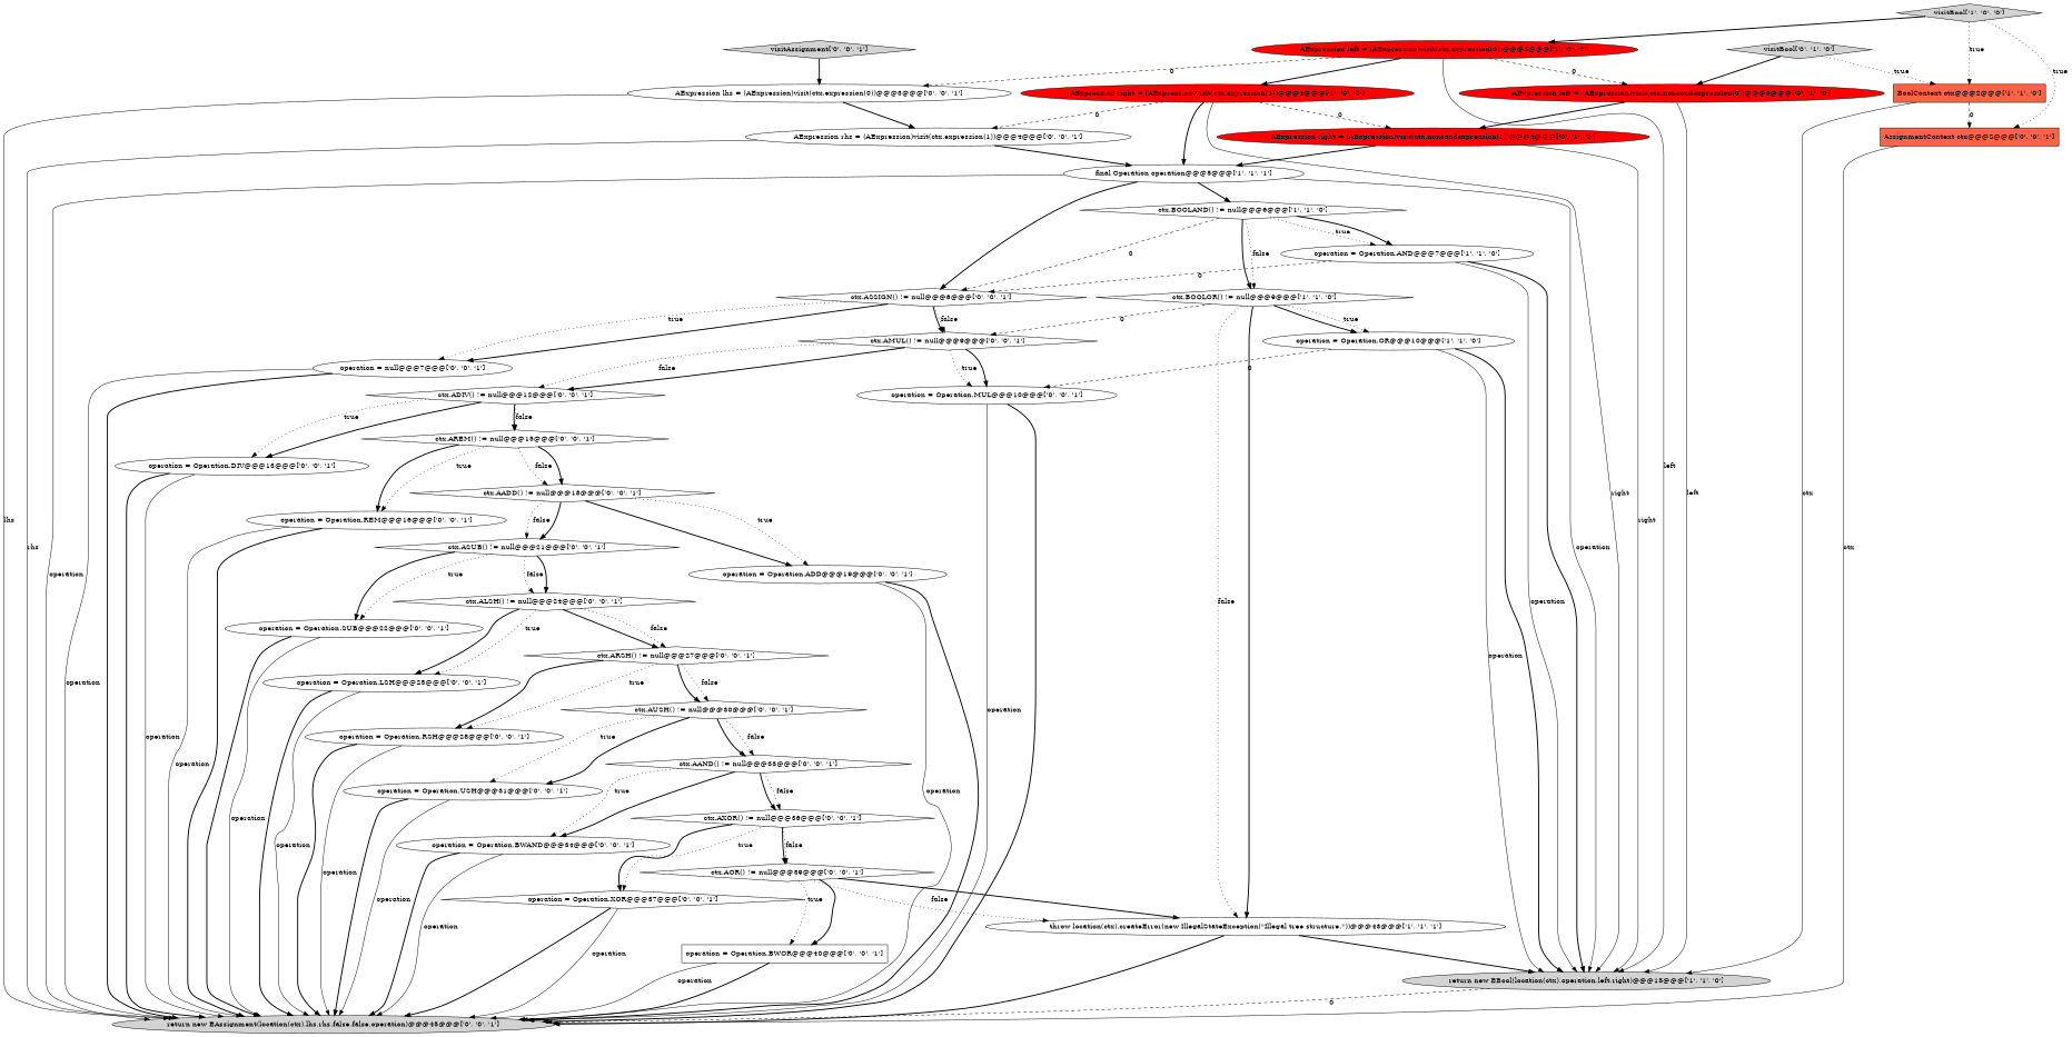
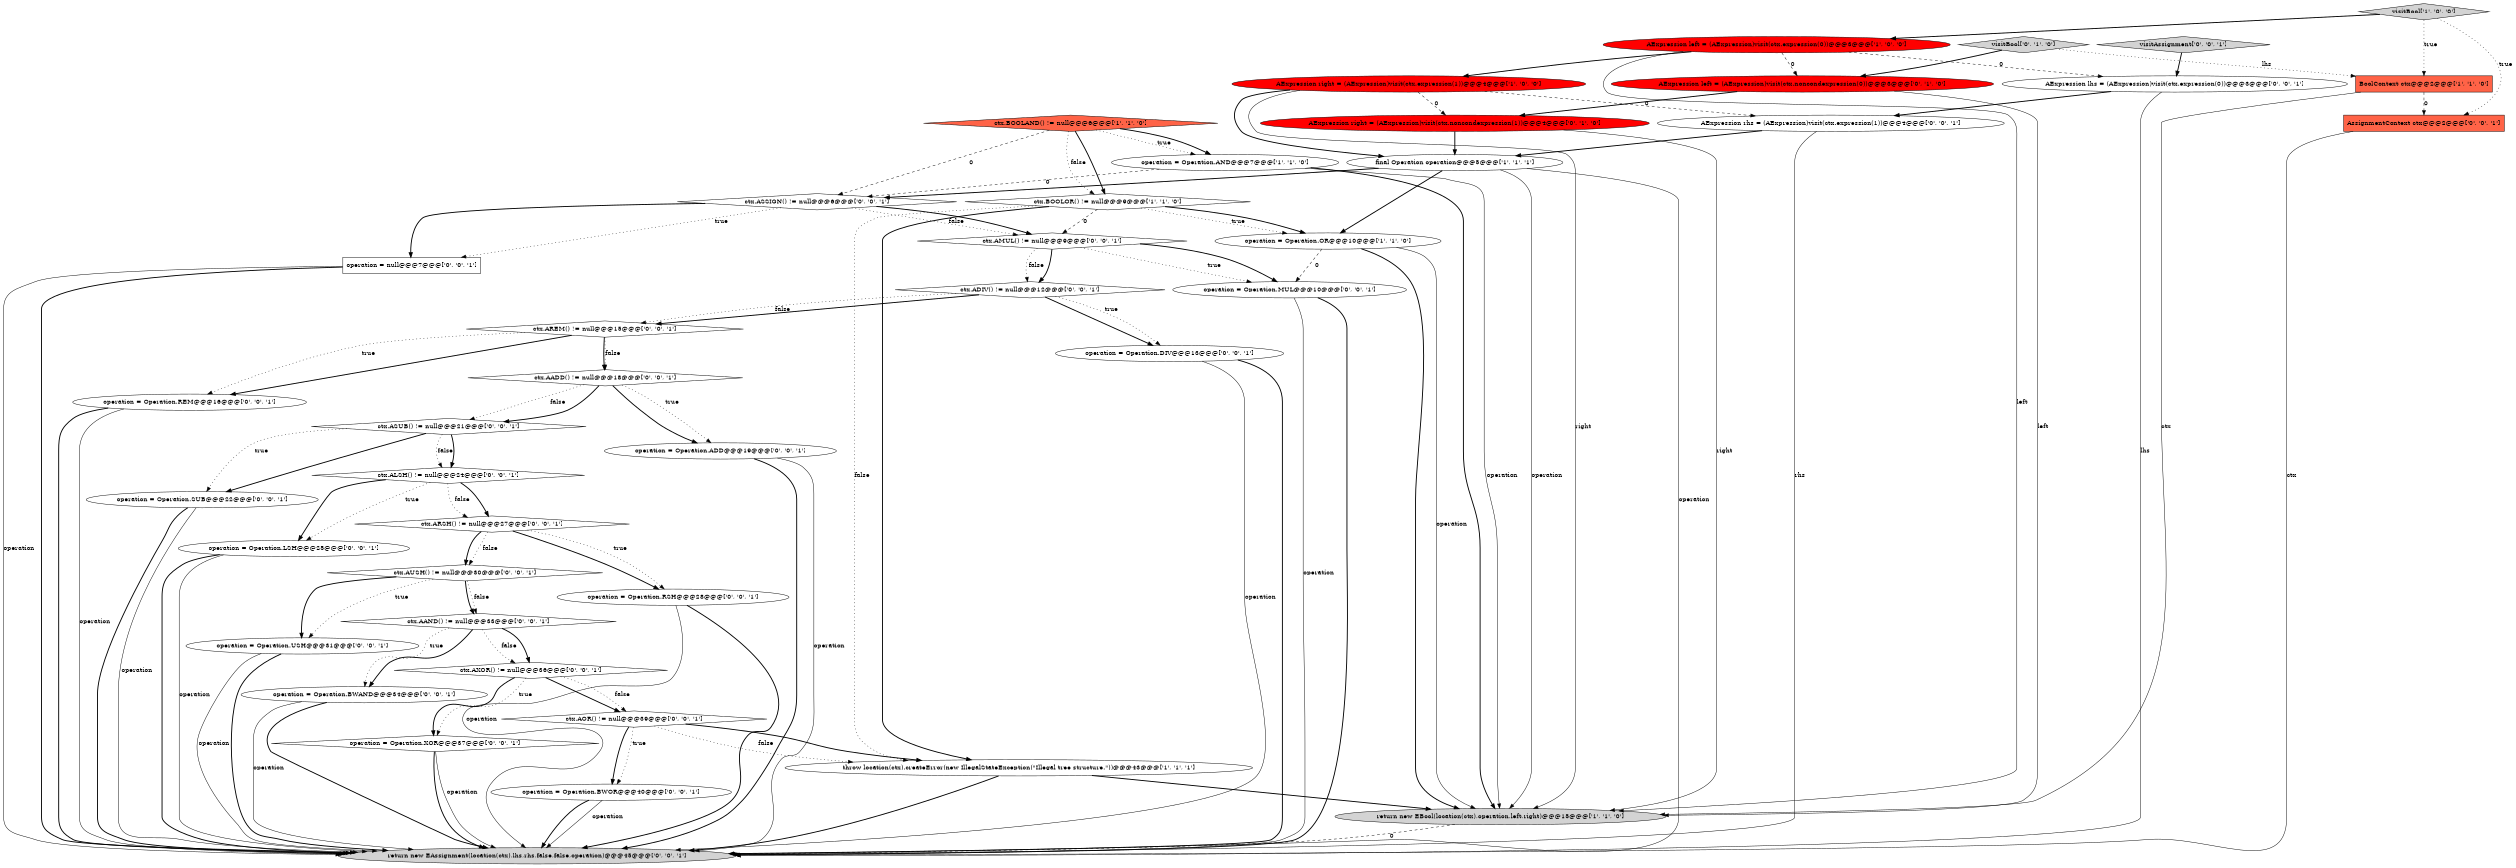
  digraph {
    node [fillcolor=white shape=ellipse style=filled]
    edge [style=bold]
    n1 [label="operation = Operation.OR@@@10@@@['1', '1', '0']"]
    n2 [fillcolor=lightgray label="return new EBool(location(ctx),operation,left,right)@@@15@@@['1', '1', '0']"]
    n3 [label="operation = Operation.MUL@@@10@@@['0', '0', '1']"]
    n4 [fillcolor=lightgray label="return new EAssignment(location(ctx),lhs,rhs,false,false,operation)@@@45@@@['0', '0', '1']"]
    n5 [label="operation = Operation.RSH@@@28@@@['0', '0', '1']"]
    n6 [label="ctx.BOOLOR() != null@@@9@@@['1', '1', '0']" shape=diamond]
    n7 [label="throw location(ctx).createError(new IllegalStateException(\"Illegal tree structure.\"))@@@43@@@['1', '1', '1']"]
    n8 [label="ctx.AMUL() != null@@@9@@@['0', '0', '1']" shape=diamond]
    n9 [label="ctx.ADIV() != null@@@12@@@['0', '0', '1']" shape=diamond]
    n10 [label="operation = Operation.USH@@@31@@@['0', '0', '1']"]
    n11 [label="operation = Operation.DIV@@@13@@@['0', '0', '1']"]
    n12 [label="operation = Operation.LSH@@@25@@@['0', '0', '1']"]
    n13 [label="AExpression rhs = (AExpression)visit(ctx.expression(1))@@@4@@@['0', '0', '1']"]
    n14 [label="final Operation operation@@@5@@@['1', '1', '1']"]
-   n15 [label="ctx.BOOLAND() != null@@@6@@@['1', '1', '0']" shape=diamond]
+   n15 [fillcolor=tomato label="ctx.BOOLAND() != null@@@6@@@['1', '1', '0']" shape=diamond]
    n16 [label="ctx.ASSIGN() != null@@@6@@@['0', '0', '1']" shape=diamond]
    n17 [fillcolor=lightgray label="visitAssignment['0', '0', '1']" shape=diamond]
    n18 [label="AExpression lhs = (AExpression)visit(ctx.expression(0))@@@3@@@['0', '0', '1']"]
    n19 [fillcolor=tomato label="AssignmentContext ctx@@@2@@@['0', '0', '1']" shape=box]
-   n20 [label="operation = Operation.BWOR@@@40@@@['0', '0', '1']" shape=box]
+   n20 [label="operation = Operation.BWOR@@@40@@@['0', '0', '1']"]
    n21 [fillcolor=tomato label="BoolContext ctx@@@2@@@['1', '1', '0']" shape=box]
    n22 [label="ctx.AREM() != null@@@15@@@['0', '0', '1']" shape=diamond]
    n23 [label="ctx.AADD() != null@@@18@@@['0', '0', '1']" shape=diamond]
    n24 [label="operation = Operation.REM@@@16@@@['0', '0', '1']"]
    n25 [label="ctx.AAND() != null@@@33@@@['0', '0', '1']" shape=diamond]
    n26 [label="ctx.AXOR() != null@@@36@@@['0', '0', '1']" shape=diamond]
    n27 [label="operation = Operation.BWAND@@@34@@@['0', '0', '1']"]
    n28 [label="ctx.AOR() != null@@@39@@@['0', '0', '1']" shape=diamond]
    n29 [label="operation = Operation.XOR@@@37@@@['0', '0', '1']" shape=diamond]
    n30 [label="operation = Operation.SUB@@@22@@@['0', '0', '1']"]
    n31 [label="operation = Operation.AND@@@7@@@['1', '1', '0']"]
-   n32 [label="operation = null@@@7@@@['0', '0', '1']"]
+   n32 [label="operation = null@@@7@@@['0', '0', '1']" shape=box]
    n33 [fillcolor=red label="AExpression left = (AExpression)visit(ctx.noncondexpression(0))@@@3@@@['0', '1', '0']"]
    n34 [fillcolor=red label="AExpression right = (AExpression)visit(ctx.noncondexpression(1))@@@4@@@['0', '1', '0']"]
    n35 [fillcolor=red label="AExpression left = (AExpression)visit(ctx.expression(0))@@@3@@@['1', '0', '0']"]
    n36 [fillcolor=red label="AExpression right = (AExpression)visit(ctx.expression(1))@@@4@@@['1', '0', '0']"]
    n37 [label="ctx.ASUB() != null@@@21@@@['0', '0', '1']" shape=diamond]
    n38 [label="operation = Operation.ADD@@@19@@@['0', '0', '1']"]
    n39 [label="ctx.ALSH() != null@@@24@@@['0', '0', '1']" shape=diamond]
    n40 [label="ctx.ARSH() != null@@@27@@@['0', '0', '1']" shape=diamond]
    n41 [label="ctx.AUSH() != null@@@30@@@['0', '0', '1']" shape=diamond]
    n42 [fillcolor=lightgray label="visitBool['1', '0', '0']" shape=diamond]
    n43 [fillcolor=lightgray label="visitBool['0', '1', '0']" shape=diamond]
    n1 -> n2 [label=operation style=solid]
    n1 -> n2
    n1 -> n3 [label=0 style=dashed]
    n2 -> n4 [label=0 style=dashed]
    n3 -> n4 [label=operation style=solid]
    n3 -> n4
    n5 -> n4
    n5 -> n4 [label=operation style=solid]
    n6 -> n1 [label=true style=dotted]
    n6 -> n1
    n6 -> n7 [label=false style=dotted]
    n6 -> n7
    n6 -> n8 [label=0 style=dashed]
    n7 -> n2
    n7 -> n4
    n8 -> n3 [label=true style=dotted]
    n8 -> n3
    n8 -> n9
    n8 -> n9 [label=false style=dotted]
    n9 -> n11
    n9 -> n11 [label=true style=dotted]
    n9 -> n22
    n9 -> n22 [label=false style=dotted]
    n10 -> n4
    n10 -> n4 [label=operation style=solid]
    n11 -> n4
    n11 -> n4 [label=operation style=solid]
    n12 -> n4 [label=operation style=solid]
    n12 -> n4
    n13 -> n4 [label=rhs style=solid]
    n13 -> n14
    n14 -> n2 [label=operation style=solid]
    n14 -> n4 [label=operation style=solid]
-   n14 -> n15
+   n14 -> n1
    n14 -> n16
    n15 -> n6
    n15 -> n6 [label=false style=dotted]
    n15 -> n16 [label=0 style=dashed]
    n15 -> n31 [label=true style=dotted]
    n15 -> n31
    n16 -> n8 [label=false style=dotted]
    n16 -> n8
    n16 -> n32
    n16 -> n32 [label=true style=dotted]
    n17 -> n18
    n18 -> n4 [label=lhs style=solid]
    n18 -> n13
    n19 -> n4 [label=ctx style=solid]
    n20 -> n4
    n20 -> n4 [label=operation style=solid]
    n21 -> n2 [label=ctx style=solid]
    n21 -> n19 [label=0 style=dashed]
    n22 -> n23 [label=false style=dotted]
    n22 -> n23
    n22 -> n24 [label=true style=dotted]
    n22 -> n24
    n23 -> n37 [label=false style=dotted]
    n23 -> n37
    n23 -> n38 [label=true style=dotted]
    n23 -> n38
    n24 -> n4
    n24 -> n4 [label=operation style=solid]
    n25 -> n26 [label=false style=dotted]
    n25 -> n26
    n25 -> n27 [label=true style=dotted]
    n25 -> n27
    n26 -> n28
    n26 -> n28 [label=false style=dotted]
    n26 -> n29 [label=true style=dotted]
    n26 -> n29
    n27 -> n4
    n27 -> n4 [label=operation style=solid]
    n28 -> n7 [label=false style=dotted]
    n28 -> n7
    n28 -> n20
    n28 -> n20 [label=true style=dotted]
    n29 -> n4 [label=operation style=solid]
    n29 -> n4
    n30 -> n4 [label=operation style=solid]
    n30 -> n4
    n31 -> n2 [label=operation style=solid]
    n31 -> n2
    n31 -> n16 [label=0 style=dashed]
    n32 -> n4 [label=operation style=solid]
    n32 -> n4
    n33 -> n2 [label=left style=solid]
    n33 -> n34
    n34 -> n2 [label=right style=solid]
    n34 -> n14
    n35 -> n2 [label=left style=solid]
    n35 -> n18 [label=0 style=dashed]
    n35 -> n33 [label=0 style=dashed]
    n35 -> n36
    n36 -> n2 [label=right style=solid]
    n36 -> n13 [label=0 style=dashed]
    n36 -> n14
    n36 -> n34 [label=0 style=dashed]
    n37 -> n30 [label=true style=dotted]
    n37 -> n30
    n37 -> n39 [label=false style=dotted]
    n37 -> n39
    n38 -> n4 [label=operation style=solid]
    n38 -> n4
    n39 -> n12
    n39 -> n12 [label=true style=dotted]
    n39 -> n40
    n39 -> n40 [label=false style=dotted]
    n40 -> n5
    n40 -> n5 [label=true style=dotted]
    n40 -> n41 [label=false style=dotted]
    n40 -> n41
    n41 -> n10
    n41 -> n10 [label=true style=dotted]
    n41 -> n25
    n41 -> n25 [label=false style=dotted]
    n42 -> n19 [label=true style=dotted]
    n42 -> n21 [label=true style=dotted]
    n42 -> n35
-   n43 -> n21 [label=true style=dotted]
+   n43 -> n21 [label=lhs style=dotted]
    n43 -> n33
  }
